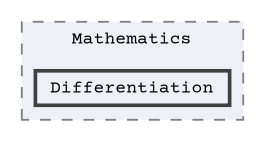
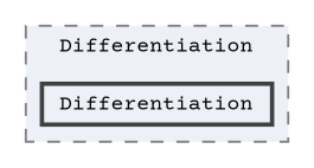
  digraph {
    compound=true
    fontname="Courier Prime"
    n1 [color=grey25 fillcolor="#edf0f7" fontname="Courier Prime" fontsize=10 height=0.2 label=Differentiation shape=box style="filled,bold" width=0.4]
    subgraph cluster_1 {
      bgcolor="#edf0f7"
      fontsize=10
-     label=Mathematics
+     label=Differentiation
      pencolor=grey50
      style="filled,dashed"
      n1
    }
  }
